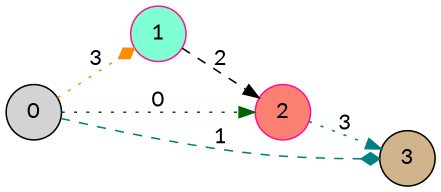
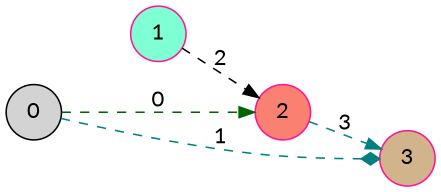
  digraph {
    fontname=Lato
    rankdir=LR
    node [color=black fontname=Lato shape=circle style=filled]
    edge [arrowhead=normal color=teal fontname=Lato style=dashed]
    n1 [fillcolor=lightgrey label=0]
    n2 [color=deeppink fillcolor=aquamarine label=1]
    n3 [color=deeppink fillcolor=salmon label=2]
-   n4 [fillcolor=tan label=3]
-   n1 -> n2 [arrowhead=diamond color=darkorange label=3 style=dotted]
-   n1 -> n3 [color=darkgreen label=0 style=dotted]
+   n4 [color=deeppink fillcolor=tan label=3]
+   n1 -> n3 [color=darkgreen label=0]
    n1 -> n4 [arrowhead=diamond label=1]
    n2 -> n3 [color=black label=2]
-   n3 -> n4 [label=3 style=dotted]
+   n3 -> n4 [label=3]
  }
